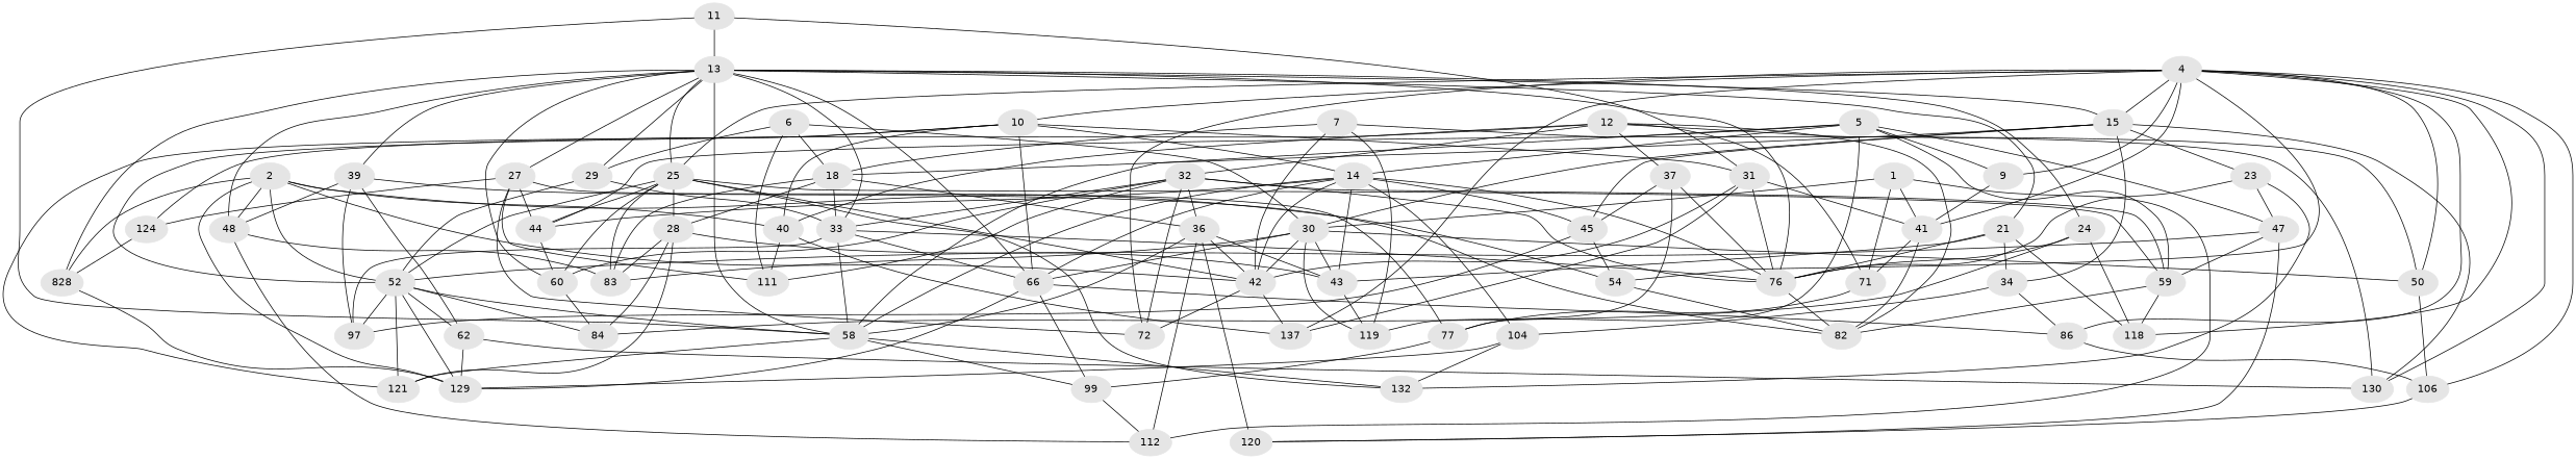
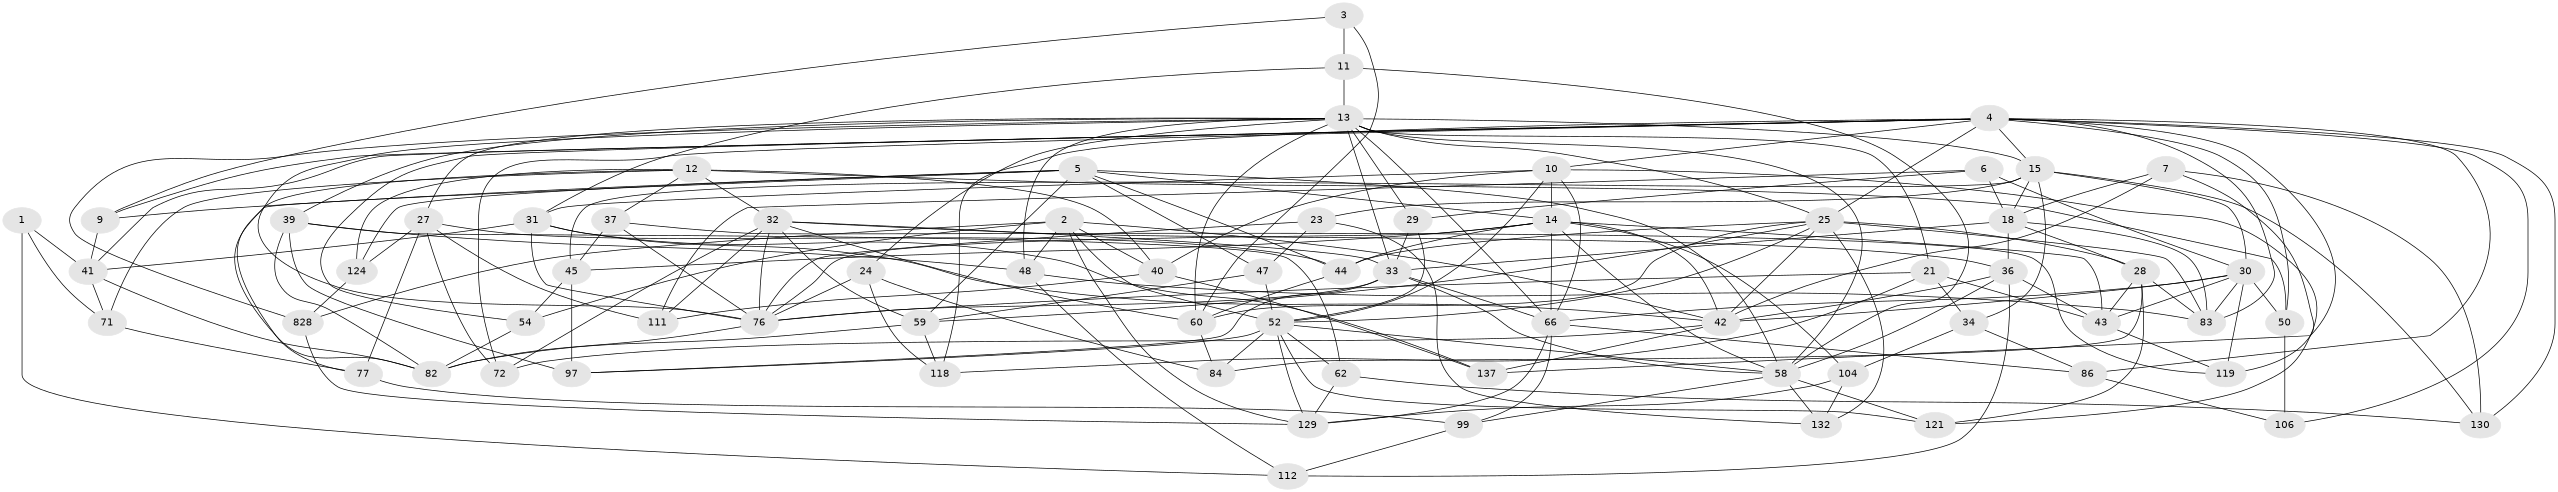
  graph {
    fontname="DejaVu Sans"
    node [color=gray90 fontname="DejaVu Sans" style=filled]
    edge [fontname="DejaVu Sans"]
    30 [super="+108+56"]
    42 [super="+123+64"]
    50
    83 [super="+114"]
    119
    66 [super="+92+94"]
    43 [super="+65"]
    1
    41 [super="+117"]
    71
    112
    82 [super="+95"]
    77
    2 [super="+67+85"]
    40
    48 [super="+131+57"]
    52 [super="+87+115"]
    54
    n19 [label=828]
    129 [super="+133"]
    137
    111
    72
    58 [super="+103+88+98"]
    121
    84
    62
    97
+   3
    9
    11
    60 [super="+93"]
    31 [super="+96"]
    13 [super="+22"]
    4 [super="+16+8+63"]
    10 [super="+19"]
    15 [super="+46+17"]
    25 [super="+61"]
    86
    106
    118
    130
    14 [super="+51+135"]
    18 [super="+122+74"]
    23
    45 [super="+110"]
    34
    44 [super="+101"]
    59 [super="+70"]
    28 [super="+75"]
    132
-   120
    5 [super="+80"]
    47 [super="+127"]
    124
    76 [super="+100+79"]
    104
    99
    33 [super="+49"]
    36 [super="+53"]
    6
    29
    7
    21 [super="+134"]
    24
    27 [super="+38"]
    39 [super="+113"]
    12 [super="+35+20"]
    32 [super="+107+116"]
    37
    30 -- 42 [weight=2]
    30 -- 50
    30 -- 83
    30 -- 119
    30 -- 66
    30 -- 43
    42 -- 137
    42 -- 72
    50 -- 106
    66 -- 129
    66 -- 86
    66 -- 99
    43 -- 119
-   1 -- 30
    1 -- 41
    1 -- 71
    1 -- 112
    41 -- 71
    41 -- 82
    71 -- 77
    77 -- 99
    2 -- 42
    2 -- 40
    2 -- 48
    2 -- 52
    2 -- 54
    2 -- n19
    2 -- 129
    40 -- 137
    40 -- 111
    48 -- 83
    48 -- 112
    52 -- 129
    52 -- 58
    52 -- 121
    52 -- 84
    52 -- 62
    52 -- 97
    54 -- 82
    n19 -- 129
    58 -- 121
    58 -- 132
    58 -- 99
    62 -- 129
    62 -- 130
+   3 -- 9
+   3 -- 11
+   3 -- 60
    9 -- 41
    11 -- 58
    11 -- 31
    11 -- 13
    60 -- 84
    31 -- 42
    31 -- 41
    31 -- 137
    31 -- 76
    13 -- 66
    13 -- 48
    13 -- n19
    13 -- 58
    13 -- 60
    13 -- 15
    13 -- 25
    13 -- 76
    13 -- 33
    13 -- 29
    13 -- 21 [weight=2]
    13 -- 24
    13 -- 27
    13 -- 39
    4 -- 50
+   4 -- 83
    4 -- 41
    4 -- 54
    4 -- 137
    4 -- 72
    4 -- 9
    4 -- 10
    4 -- 15
    4 -- 25
    4 -- 86
    4 -- 106
    4 -- 118
    4 -- 130
    10 -- 66
    10 -- 40
    10 -- 52
    10 -- 121
    10 -- 31
    10 -- 14
    15 -- 30
    15 -- 130
    15 -- 18 [weight=2]
    15 -- 23
    15 -- 45
    15 -- 34
    25 -- 42
    25 -- 83
    25 -- 52
    25 -- 60
    25 -- 44
    25 -- 59
    25 -- 28
    25 -- 132
    86 -- 106
-   106 -- 120
    14 -- 42
    14 -- 66
    14 -- 43
    14 -- 58
    14 -- 45
    14 -- 44
    14 -- 76
    14 -- 104
    18 -- 83
    18 -- 28
    18 -- 33
    18 -- 36
    23 -- 132
    23 -- 47
    23 -- 76
    45 -- 54
    45 -- 97 [weight=2]
    34 -- 86
    34 -- 104
    44 -- 60
    59 -- 82
    59 -- 118
    28 -- 83
    28 -- 43
    28 -- 121
    28 -- 84
    5 -- 77
    5 -- 58
    5 -- 9
    5 -- 14
    5 -- 44
    5 -- 59
    5 -- 47
+   5 -- 124
    47 -- 52 [weight=2]
    47 -- 59
-   47 -- 120
    124 -- n19
    76 -- 82
    104 -- 129
    104 -- 132
    99 -- 112
    33 -- 66
    33 -- 58
    33 -- 97
    33 -- 76
    36 -- 42
    36 -- 43
    36 -- 112
    36 -- 58
-   36 -- 120 [weight=2]
    6 -- 30
    6 -- 111
    6 -- 18
    6 -- 29
    29 -- 52
    29 -- 33
    7 -- 42
    7 -- 119
    7 -- 130
    7 -- 18
    21 -- 43
    21 -- 118
    21 -- 34
    21 -- 76
    24 -- 84
    24 -- 118
    24 -- 76
    27 -- 77
    27 -- 111
    27 -- 72
    27 -- 44
    27 -- 124
    39 -- 82
    39 -- 48
    39 -- 62
    39 -- 97
    12 -- 50
    12 -- 71
    12 -- 82
    12 -- 40 [weight=2]
    12 -- 124
    12 -- 32
    12 -- 37
    32 -- 111
    32 -- 72
    32 -- 60
    32 -- 59
    32 -- 76
    32 -- 33
    32 -- 36
    37 -- 119
    37 -- 45
    37 -- 76
  }
